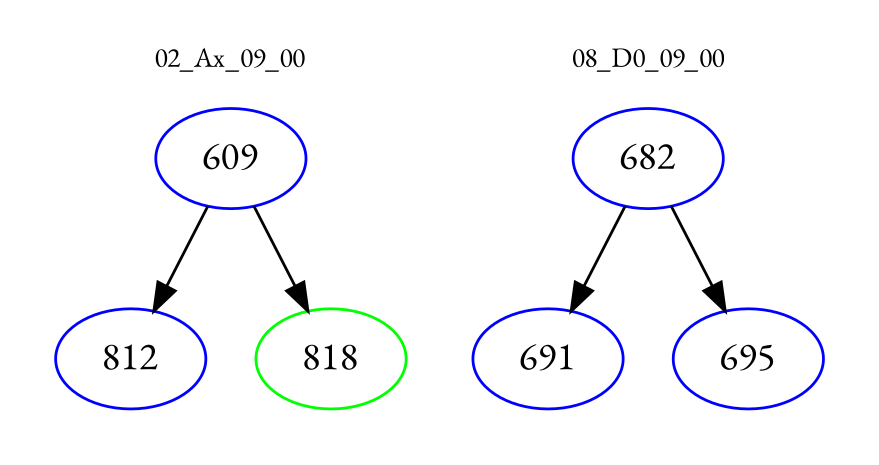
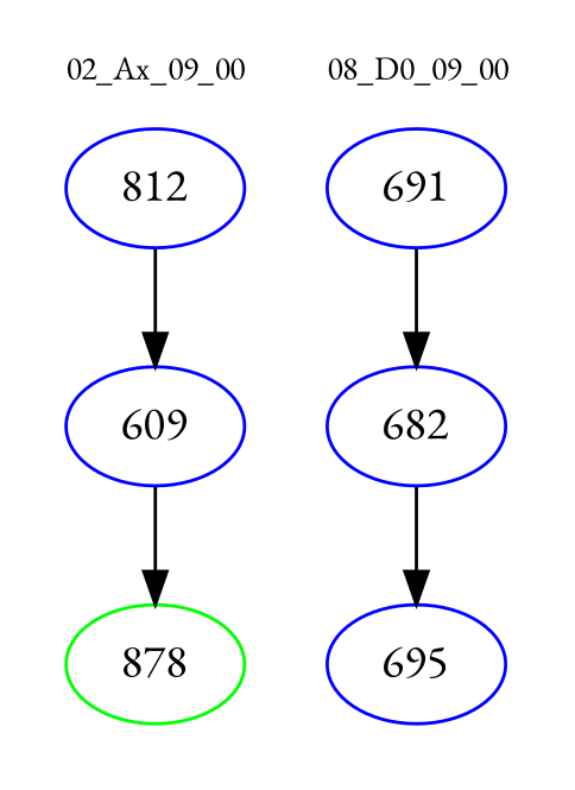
  digraph {
    fontname="EB Garamond"
    node [color=blue fontname="EB Garamond"]
    edge [color=black fontname="EB Garamond"]
    n1 [label=609]
    n2 [label=812]
-   n3 [color=green label=818]
+   n3 [color=green label=878]
    n4 [label=682]
    n5 [label=691]
    n6 [label=695]
    subgraph cluster_1 {
      color=white
      fontsize=10
      label="02_Ax_09_00"
      n1
      n2
      n3
    }
    subgraph cluster_2 {
      color=white
      fontsize=10
      label="08_D0_09_00"
      n4
      n5
      n6
    }
-   n1 -> n2
+   n2 -> n1
    n1 -> n3
-   n4 -> n5
+   n5 -> n4
    n4 -> n6
  }
